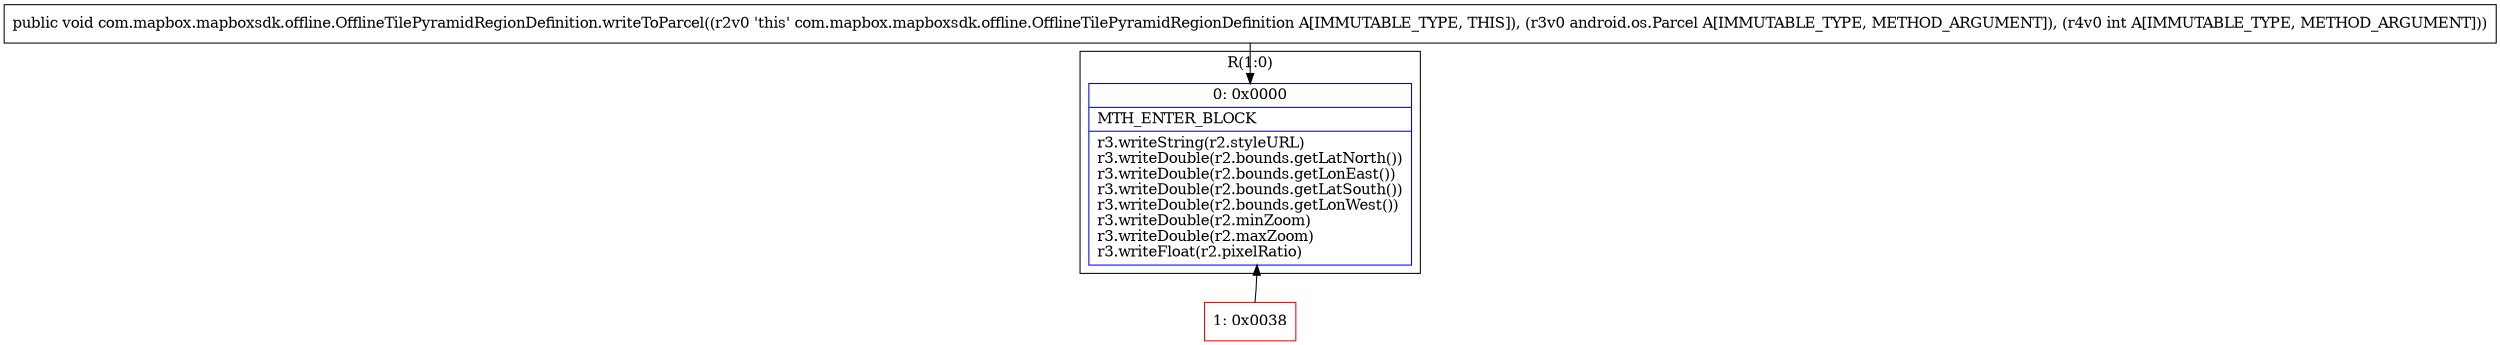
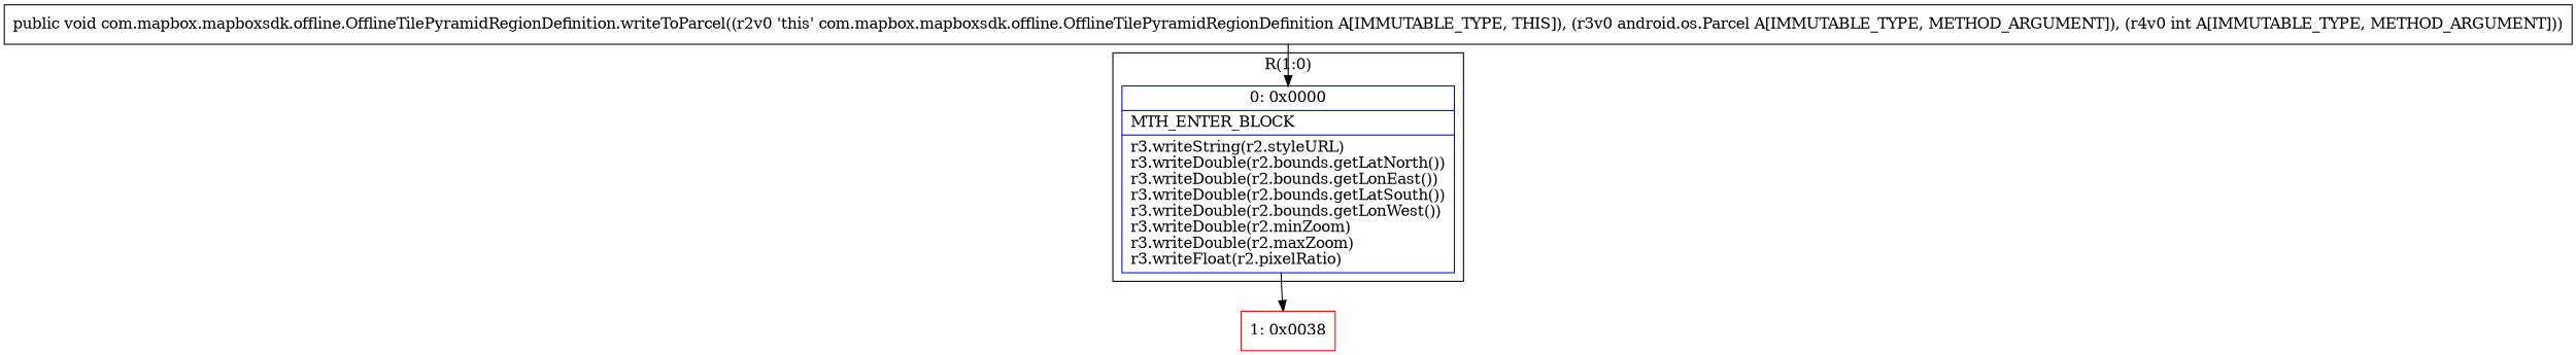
  digraph {
    node [shape=record]
    n1 [color=blue label="{0\:\ 0x0000|MTH_ENTER_BLOCK\l|r3.writeString(r2.styleURL)\lr3.writeDouble(r2.bounds.getLatNorth())\lr3.writeDouble(r2.bounds.getLonEast())\lr3.writeDouble(r2.bounds.getLatSouth())\lr3.writeDouble(r2.bounds.getLonWest())\lr3.writeDouble(r2.minZoom)\lr3.writeDouble(r2.maxZoom)\lr3.writeFloat(r2.pixelRatio)\l}"]
    n2 [color=red label="{1\:\ 0x0038}"]
    n3 [label="{public void com.mapbox.mapboxsdk.offline.OfflineTilePyramidRegionDefinition.writeToParcel((r2v0 'this' com.mapbox.mapboxsdk.offline.OfflineTilePyramidRegionDefinition A[IMMUTABLE_TYPE, THIS]), (r3v0 android.os.Parcel A[IMMUTABLE_TYPE, METHOD_ARGUMENT]), (r4v0 int A[IMMUTABLE_TYPE, METHOD_ARGUMENT])) }"]
    subgraph cluster_1 {
      label="R(1:0)"
      n1
    }
-   n2 -> n1
+   n1 -> n2
    n3 -> n1
  }
